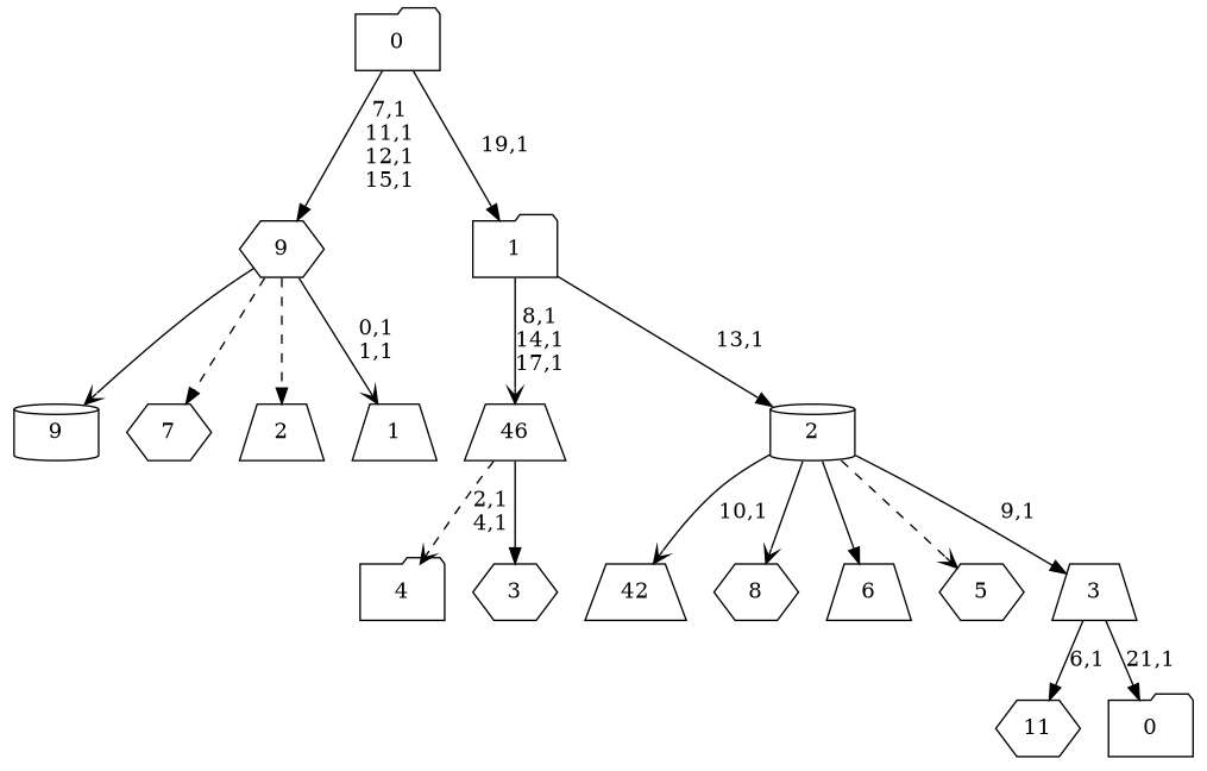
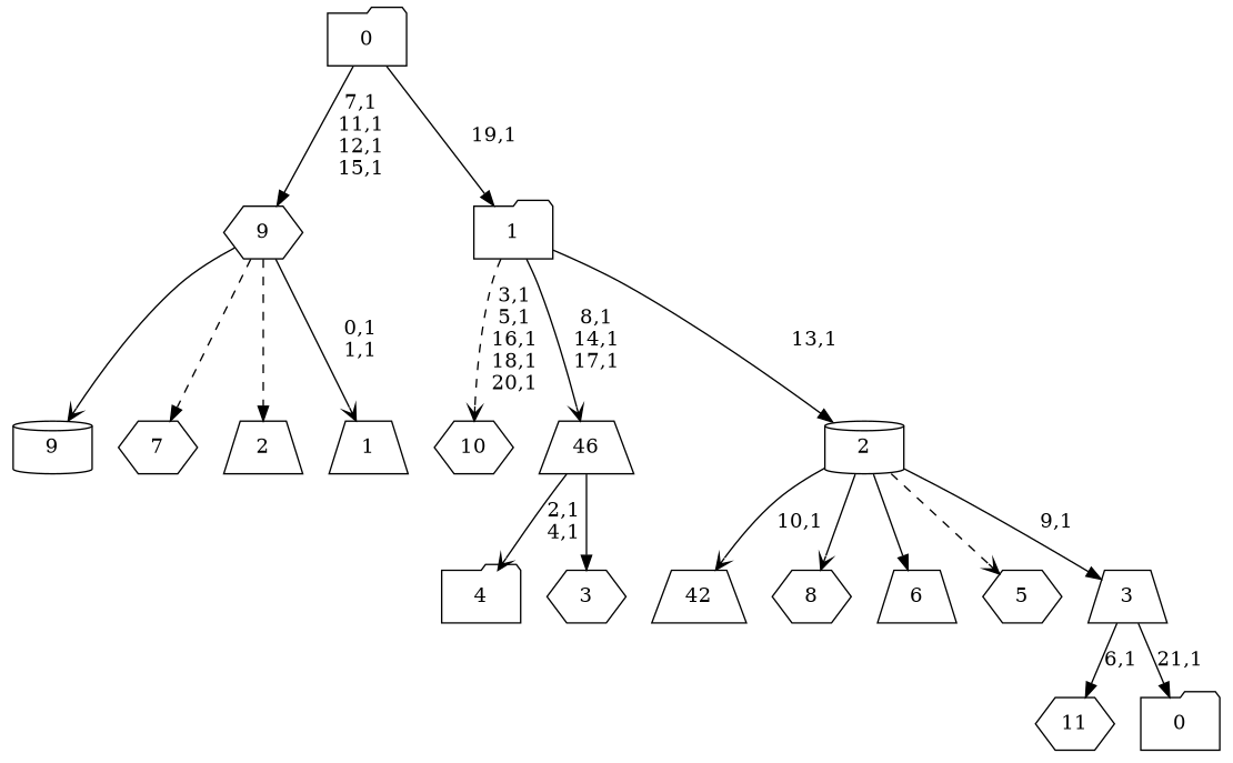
  digraph {
    node [shape=hexagon]
    edge [arrowhead=normal style=solid]
    n1 [label=42 shape=trapezium]
    n2 [label=11]
+   n3 [label=10]
    n4 [label=9 shape=cylinder]
    n5 [label=8]
    n6 [label=7]
    n7 [label=6 shape=trapezium]
    n8 [label=5]
    n9 [label=4 shape=folder]
    n10 [label=3]
    n11 [label=46 shape=trapezium]
    n12 [label=2 shape=trapezium]
    n13 [label=1 shape=trapezium]
    9
    n15 [label=0 shape=folder]
    3 [shape=trapezium]
    2 [shape=cylinder]
    1 [shape=folder]
    0 [shape=folder]
-   n11 -> n9 [arrowhead=vee label="2,1\n4,1" style=dashed]
+   n11 -> n9 [arrowhead=vee label="2,1\n4,1"]
    n11 -> n10
    9 -> n4 [arrowhead=vee]
    9 -> n6 [style=dashed]
    9 -> n12 [style=dashed]
    9 -> n13 [arrowhead=vee label="0,1\n1,1"]
    3 -> n2 [label="6,1"]
    3 -> n15 [label="21,1"]
    2 -> n1 [arrowhead=vee label="10,1"]
    2 -> n5 [arrowhead=vee]
    2 -> n7
    2 -> n8 [arrowhead=vee style=dashed]
    2 -> 3 [label="9,1"]
+   1 -> n3 [arrowhead=vee label="3,1\n5,1\n16,1\n18,1\n20,1" style=dashed]
    1 -> n11 [arrowhead=vee label="8,1\n14,1\n17,1"]
    1 -> 2 [label="13,1"]
    0 -> 9 [label="7,1\n11,1\n12,1\n15,1"]
    0 -> 1 [label="19,1"]
  }
